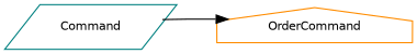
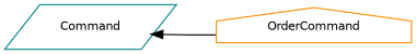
  digraph {
    rankdir=LR
    node [fillcolor=white fontname=Helvetica fontsize=10 style=filled]
    n1 [color=teal height=0.2 label=Command shape=parallelogram width=0.4]
    n2 [color=darkorange height=0.2 label=OrderCommand shape=house width=0.4]
-   n2 -> n1 [color=black dir=back fontname=Helvetica fontsize=10 labelfontname=Helvetica labelfontsize=10 style=solid]
+   n1 -> n2 [color=black dir=back fontname=Helvetica fontsize=10 labelfontname=Helvetica labelfontsize=10 style=solid]
  }
